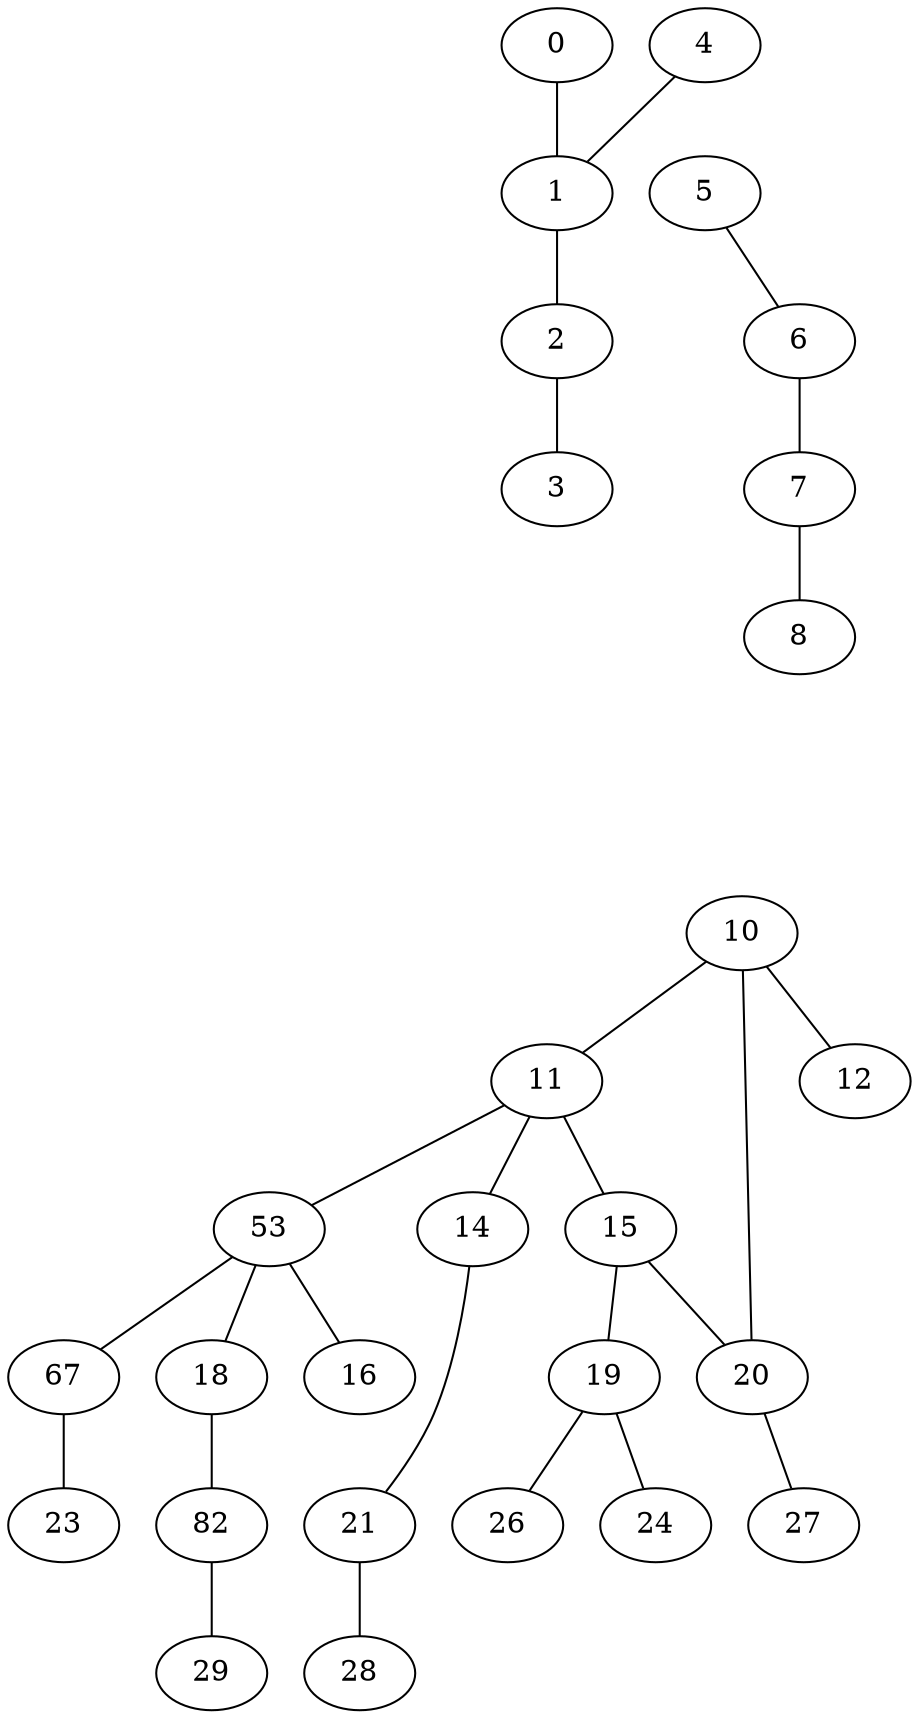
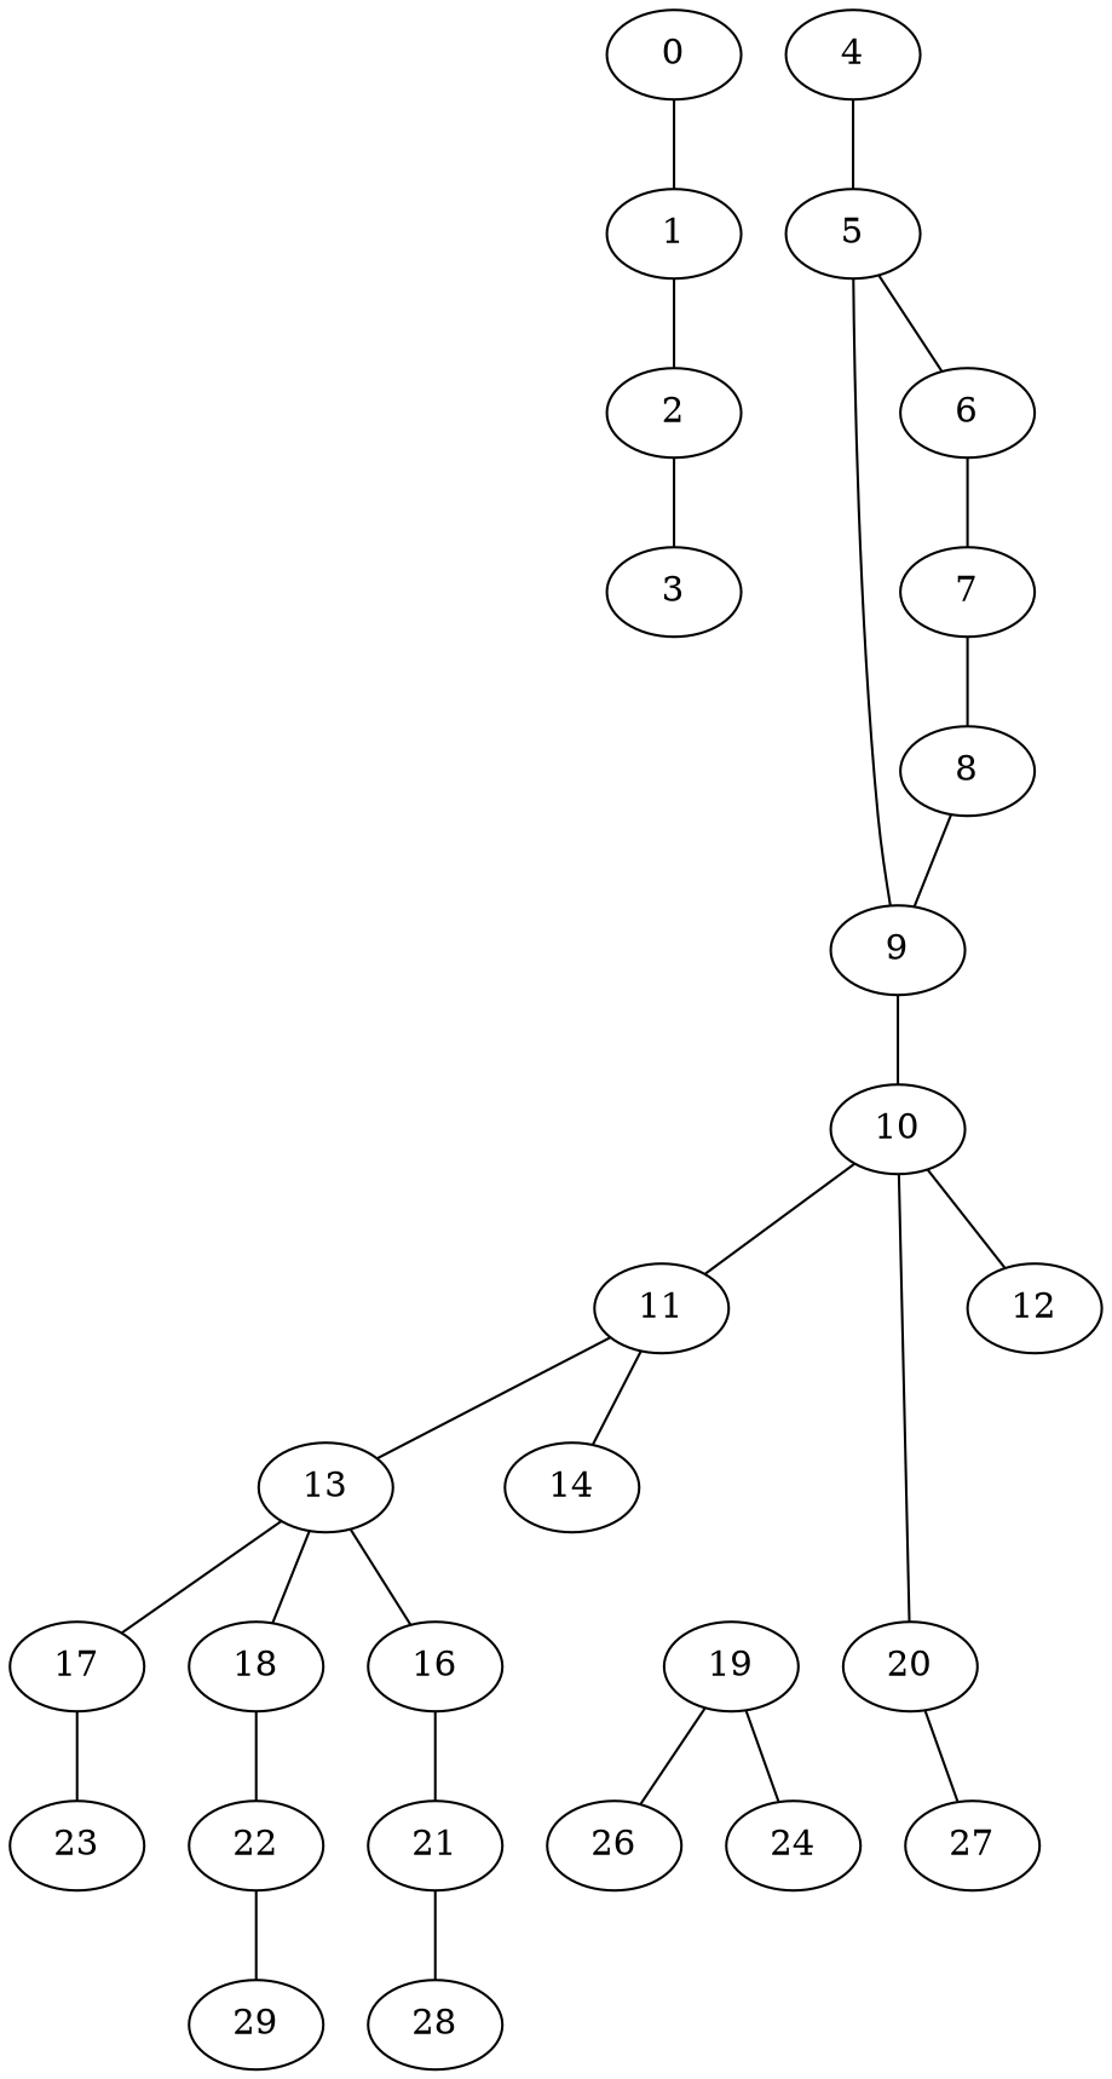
  graph {
    0
    1
    2
    3
    4
    5
    6
+   9
    7
    10
    8
    11
    12
    20
-   13 [label=53]
+   13
    14
-   15
    16
-   17 [label=67]
+   17
    18
    27
    19
    21
    23
-   22 [label=82]
+   22
    24
    26
    28
    29
    0 -- 1
    1 -- 2
    2 -- 3
-   4 -- 1
+   4 -- 5
    5 -- 6
+   5 -- 9
    6 -- 7
+   9 -- 10
    7 -- 8
    10 -- 11
    10 -- 12
    10 -- 20
+   8 -- 9
    11 -- 13
    11 -- 14
-   11 -- 15
    20 -- 27
    13 -- 16
    13 -- 17
    13 -- 18
-   15 -- 20
-   15 -- 19
-   14 -- 21
+   16 -- 21
    17 -- 23
    18 -- 22
    19 -- 24
    19 -- 26
    21 -- 28
    22 -- 29
  }
